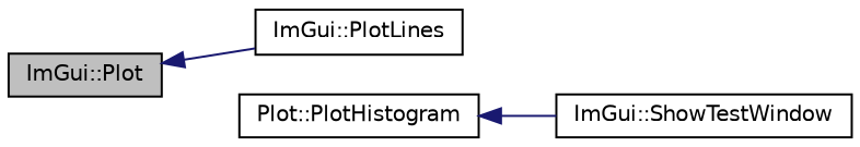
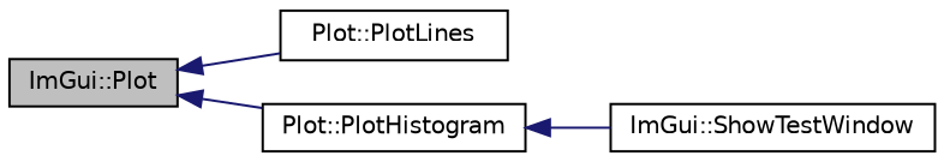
  digraph {
    rankdir=LR
    node [color=black fillcolor=white fontname=Helvetica fontsize=10 shape=record style=filled]
    edge [color=midnightblue dir=back fontname=Helvetica fontsize=10 labelfontname=Helvetica labelfontsize=10 style=solid]
    n1 [fillcolor=grey75 fontcolor=black height=0.2 label="ImGui::Plot" width=0.4]
-   n2 [height=0.2 label="ImGui::PlotLines" width=0.4]
+   n2 [height=0.2 label="Plot::PlotLines" width=0.4]
    n3 [height=0.2 label="Plot::PlotHistogram" width=0.4]
    n4 [height=0.2 label="ImGui::ShowTestWindow" width=0.4]
    n1 -> n2
+   n1 -> n3
    n3 -> n4
  }
